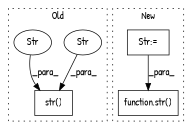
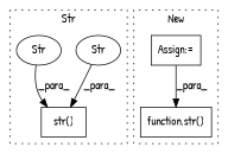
  digraph {
    fontname="Patrick Hand"
    node [a=75 fontname="Patrick Hand" shape=box]
    edge [fontname="Patrick Hand"]
    n1 [l="7,1" label="str()" s="2151,2178"]
    n2 [a=66 l=5 label=Str s=2158 shape=ellipse]
    n3 [a=66 l=2 label=Str s=2165 shape=ellipse]
    n4 [l="4,1" label="function.str()" s="2540,2554"]
-   n5 [a=68 l=3 label="Str:=" s=2437]
+   n5 [a=68 l=3 label="Assign:=" s=2437]
    subgraph cluster_1 {
-     label=Old
+     label=Str
      style=dotted
      n1
      n2
      n3
    }
    subgraph cluster_2 {
      label=New
      style=dotted
      n4
      n5
    }
    n2 -> n1 [label=_para_]
    n3 -> n1 [label=_para_]
    n5 -> n4 [label=_para_]
  }
